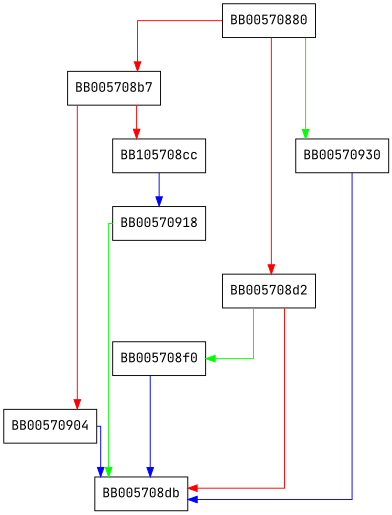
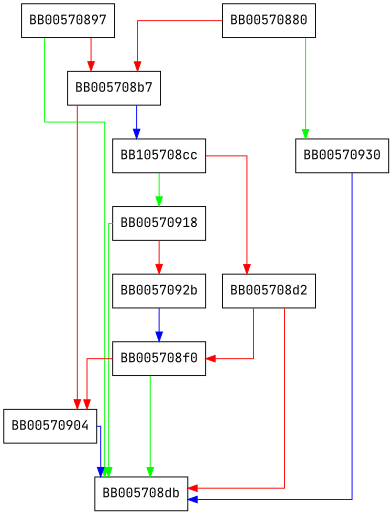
  digraph {
    fontname="JetBrains Mono"
    splines=ortho
    node [fontname="JetBrains Mono" shape=box]
    edge [color=red fontname="JetBrains Mono"]
    BB00570880
    BB00570930
    BB005708b7
    BB005708db
+   BB00570897
    BB00570904
    n7 [label=BB105708cc]
    BB00570918
    BB005708d2
+   BB0057092b
    BB005708f0
    BB00570880 -> BB00570930 [color=green]
    BB00570880 -> BB005708b7
    BB00570930 -> BB005708db [color=blue]
    BB005708b7 -> BB00570904
-   BB005708b7 -> n7
+   BB005708b7 -> n7 [color=blue]
+   BB00570897 -> BB005708b7
+   BB00570897 -> BB005708db [color=green]
    BB00570904 -> BB005708db [color=blue]
-   n7 -> BB00570918 [color=blue]
-   BB00570880 -> BB005708d2
+   n7 -> BB00570918 [color=green]
+   n7 -> BB005708d2
    BB00570918 -> BB005708db [color=green]
+   BB00570918 -> BB0057092b
    BB005708d2 -> BB005708db
-   BB005708d2 -> BB005708f0 [color=green]
-   BB005708f0 -> BB005708db [color=blue]
+   BB005708d2 -> BB005708f0
+   BB0057092b -> BB005708f0 [color=blue]
+   BB005708f0 -> BB005708db [color=green]
+   BB005708f0 -> BB00570904
  }
